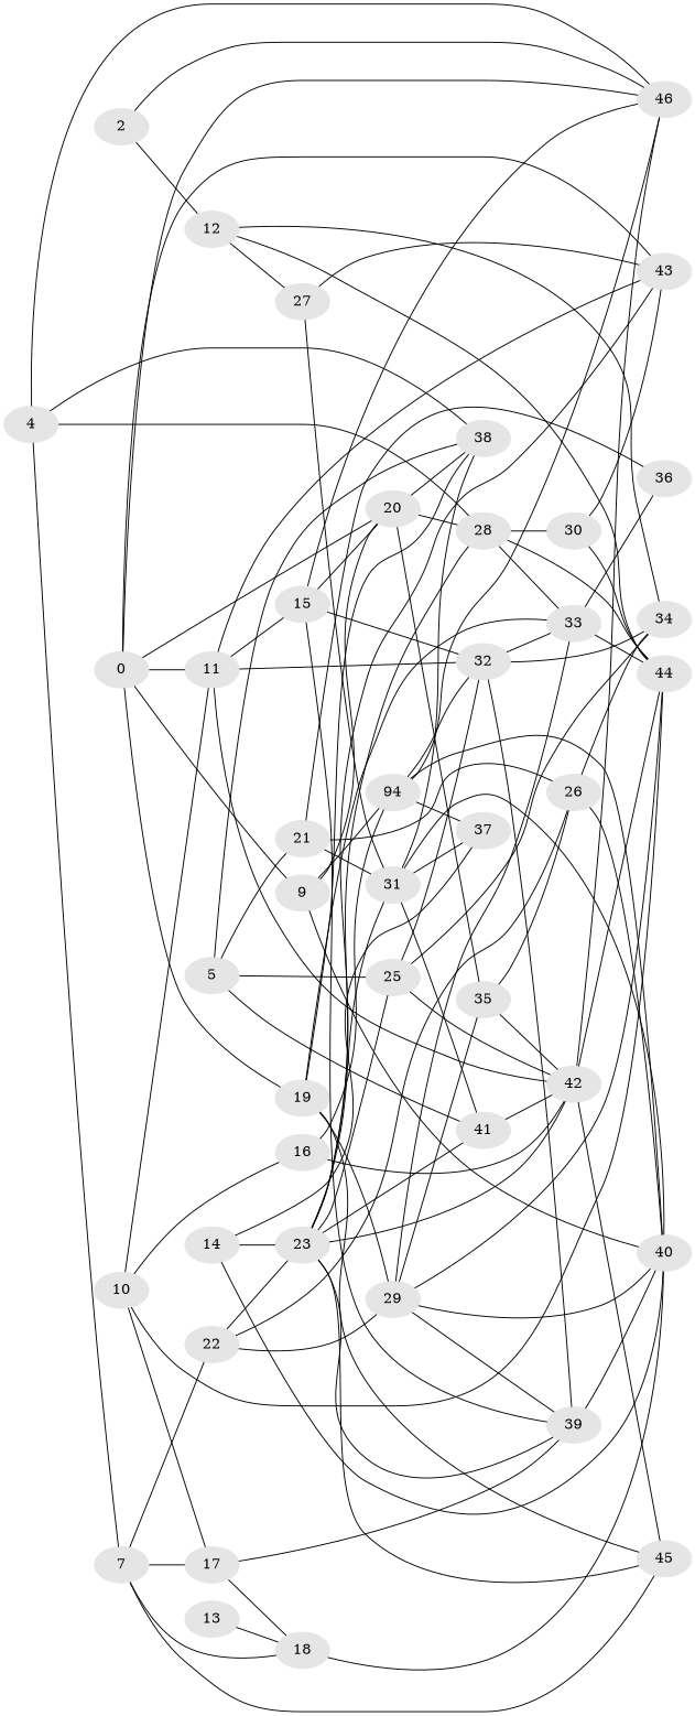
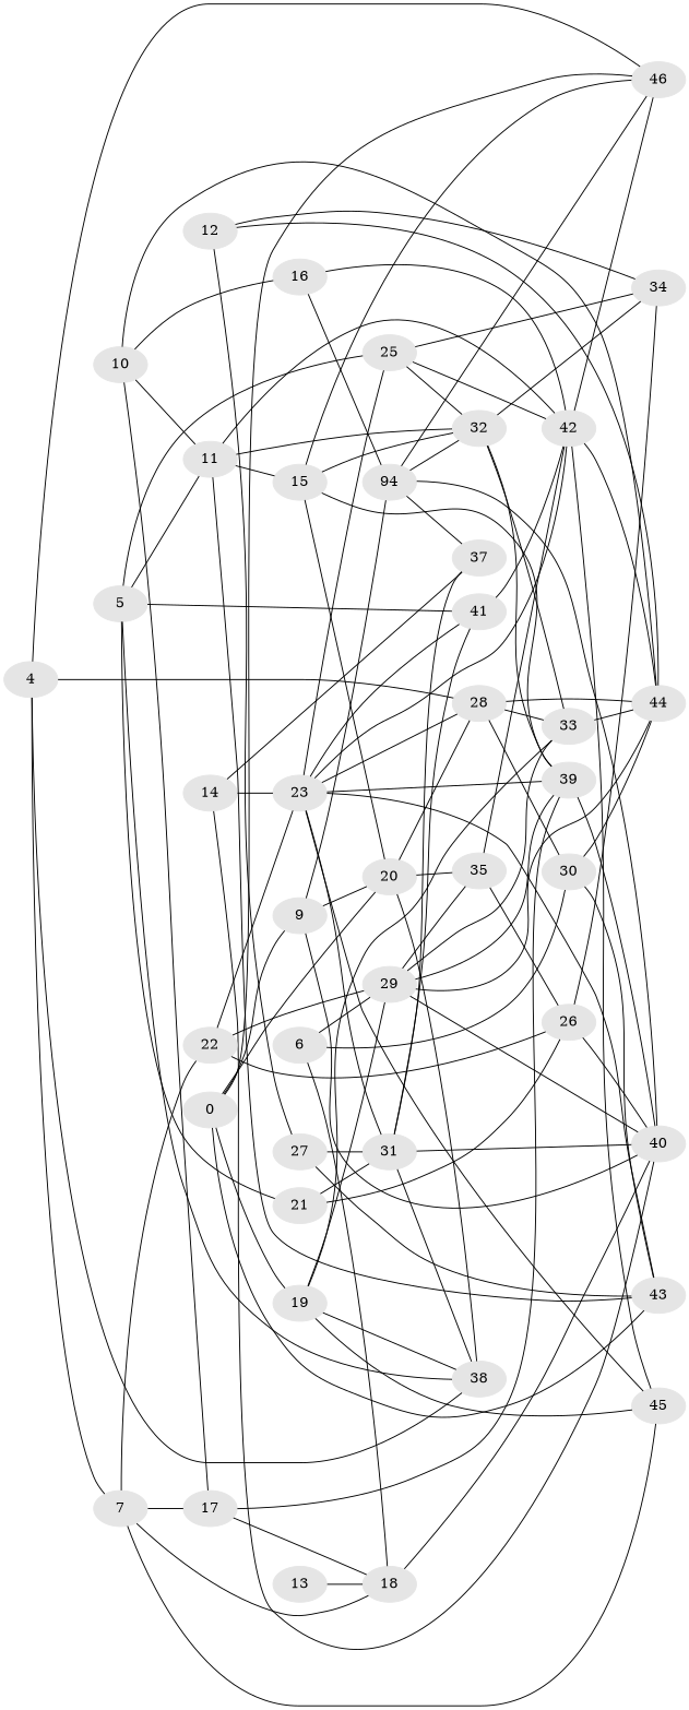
  graph {
    rankdir=LR
    node [color=gray90 style=filled]
    edge [weight=1.0]
    n1 [label=0]
    9
    19
    20
    43
    46
    n7 [label=94]
    40
    38
    29
    45
    33
    28
    35
-   2
    12
    44
    27
    34
    14
    23
    37
    41
    42
    4
    7
    18
    17
    22
    30
    5
    11
    21
    25
    15
    32
-   36
    26
    31
+   6
    39
    10
    16
    13
    n1 -- 9
    n1 -- 19 [weight=2.0]
    n1 -- 20
    n1 -- 43
    n1 -- 46
    9 -- 20
    9 -- n7
    9 -- 40 [weight=2.0]
    19 -- 38
    19 -- 29
    19 -- 45
    19 -- 33
    20 -- 38
    20 -- 28
    20 -- 35
    n7 -- 46
    n7 -- 40
    n7 -- 37
    n7 -- 32
    29 -- 40
    29 -- 33
    29 -- 35
    29 -- 44
    29 -- 39
    33 -- 44
-   33 -- 36
    28 -- 33
    28 -- 44
    28 -- 30
    35 -- 42
    35 -- 26
-   2 -- 46
-   2 -- 12
    12 -- 44
    12 -- 27
    12 -- 34
    27 -- 43
    27 -- 31
    14 -- 40
    14 -- 23
    14 -- 37
    23 -- 43
    23 -- 45
    23 -- 28
    23 -- 41
    23 -- 42
    23 -- 25
    23 -- 31
    23 -- 39
    41 -- 42
    42 -- 46
    42 -- 45
    42 -- 44
    4 -- 46
    4 -- 38
    4 -- 28 [weight=2.0]
    4 -- 7
    7 -- 45
    7 -- 18
    7 -- 17
    7 -- 22
    18 -- 40
    17 -- 18
    17 -- 39
    22 -- 29
    22 -- 23
    22 -- 26
    30 -- 43
    30 -- 44 [weight=2.0]
    5 -- 38
    5 -- 41 [weight=2.0]
-   n1 -- 11
+   5 -- 11
    5 -- 21
    5 -- 25
    11 -- 43
    11 -- 42
    11 -- 15
    11 -- 32
-   21 -- 36
    21 -- 26
    21 -- 31
    25 -- 34
    25 -- 42
    25 -- 32
    15 -- 20 [weight=2.0]
    15 -- 46
    15 -- 32
    15 -- 39
    32 -- 33
    32 -- 34
    32 -- 39
    26 -- 40
    26 -- 34
    31 -- 40
    31 -- 38
    31 -- 37
    31 -- 41
+   6 -- 29
+   6 -- 18
+   6 -- 30
    39 -- 40
    10 -- 44
    10 -- 17
    10 -- 11
    10 -- 16
    16 -- n7
    16 -- 42
    13 -- 18
  }
